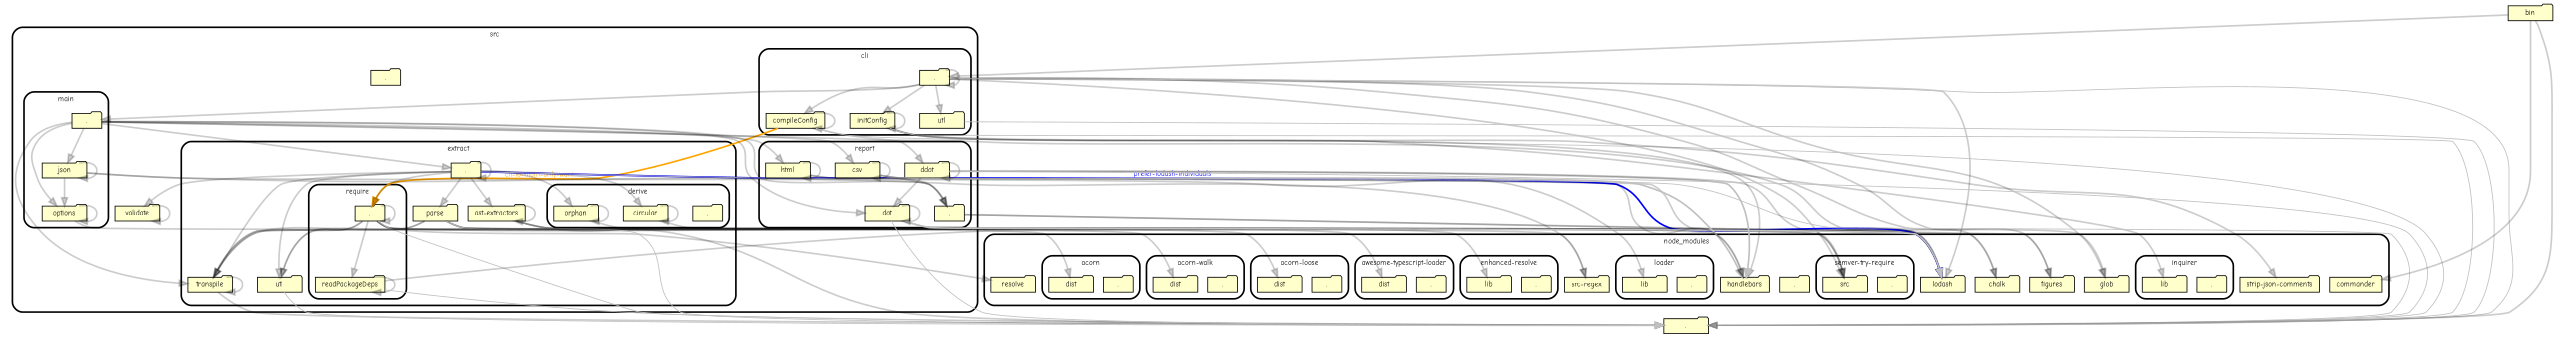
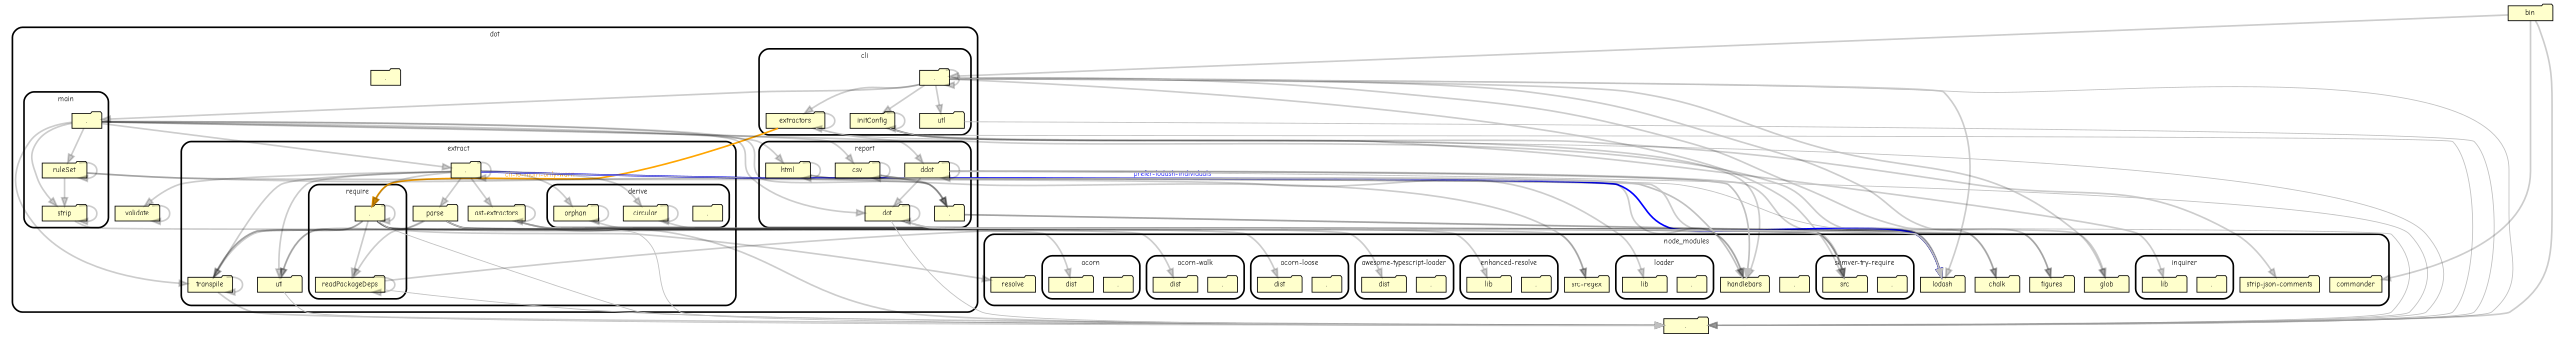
  strict digraph {
    compound=true
    fillcolor="#ffffff"
    fontname="Comic Neue"
    fontsize=9
    nodesep=0.16
    ordering=out
    rankdir=TB
    ranksep=0.18
    splines=true
    style="rounded,bold,filled"
    node [fillcolor="#ffffcc" fontname="Comic Neue" fontsize=9 shape=folder style="rounded, filled"]
    edge [arrowhead=normal color="#00000033" fontname="Comic Neue" fontsize=9 penwidth=2.0]
    n1 [height=0.2 label="." width=0.5]
    n2 [height=0.2 label=dist]
    n3 [height=0.2 label="." width=0.5]
    n4 [height=0.2 label=dist]
    n5 [height=0.2 label="." width=0.5]
    n6 [height=0.2 label=dist]
    n7 [height=0.2 label="." width=0.5]
    n8 [height=0.2 label=dist]
    n9 [height=0.2 label="." width=0.5]
    n10 [height=0.2 label=lib]
    n11 [height=0.2 label="." width=0.5]
    n12 [height=0.2 label=lib]
    n13 [height=0.2 label="." width=0.5]
    n14 [height=0.2 label=lib]
    n15 [height=0.2 label="." width=0.5]
    n16 [height=0.2 label=src]
    n17 [height=0.2 label="." width=0.5]
    n18 [height=0.2 label=chalk]
    n19 [height=0.2 label=commander]
    n20 [height=0.2 label=figures]
    n21 [height=0.2 label=glob]
    n22 [height=0.2 label=handlebars]
    n23 [height=0.2 label=lodash]
    n24 [height=0.2 label=resolve]
    n25 [height=0.2 label="src-regex"]
    n26 [height=0.2 label="strip-json-comments"]
    n27 [height=0.2 label="." width=0.5]
-   n28 [height=0.2 label=compileConfig]
+   n28 [height=0.2 label=extractors]
    n29 [height=0.2 label=initConfig]
    n30 [height=0.2 label=utl]
    n31 [height=0.2 label="." width=0.5]
    n32 [height=0.2 label=circular]
    n33 [height=0.2 label=orphan]
    n34 [height=0.2 label="." width=0.5]
    n35 [height=0.2 label=readPackageDeps]
    n36 [height=0.2 label="." width=0.5]
    n37 [height=0.2 label="ast-extractors"]
    n38 [height=0.2 label=parse]
    n39 [height=0.2 label=transpile]
    n40 [height=0.2 label=utl]
    n41 [height=0.2 label="." width=0.5]
-   n42 [height=0.2 label=options]
-   n43 [height=0.2 label=json]
+   n42 [height=0.2 label=strip]
+   n43 [height=0.2 label=ruleSet]
    n44 [height=0.2 label="." width=0.5]
    n45 [height=0.2 label=csv]
    n46 [height=0.2 label=ddot]
    n47 [height=0.2 label=dot]
    n48 [height=0.2 label=html]
    n49 [height=0.2 label="." width=0.5]
    n50 [height=0.2 label=validate]
    n51 [height=0.2 label="."]
    n52 [height=0.2 label=bin]
    subgraph cluster_1 {
      label=node_modules
      n17
      n18
      n19
      n20
      n21
      n22
      n23
      n24
      n25
      n26
      subgraph cluster_2 {
        label="awesome-typescript-loader"
        n1
        n2
      }
      subgraph cluster_3 {
        label="acorn-loose"
        n3
        n4
      }
      subgraph cluster_4 {
        label="acorn-walk"
        n5
        n6
      }
      subgraph cluster_5 {
        label=acorn
        n7
        n8
      }
      subgraph cluster_6 {
        label=loader
        n9
        n10
      }
      subgraph cluster_7 {
        label="enhanced-resolve"
        n11
        n12
      }
      subgraph cluster_8 {
        label=inquirer
        n13
        n14
      }
      subgraph cluster_9 {
        label="semver-try-require"
        n15
        n16
      }
    }
    subgraph cluster_10 {
-     label=src
+     label=dot
      n49
      n50
      subgraph cluster_11 {
        label=cli
        n27
        n28
        n29
        n30
      }
      subgraph cluster_12 {
        label=extract
        n36
        n37
        n38
        n39
        n40
        subgraph cluster_13 {
          label=derive
          n31
          n32
          n33
        }
        subgraph cluster_14 {
          label=require
          n34
          n35
        }
      }
      subgraph cluster_15 {
        label=main
        n41
        n42
        n43
      }
      subgraph cluster_16 {
        label=report
        n44
        n45
        n46
        n47
        n48
      }
    }
    n27 -> n16
    n27 -> n18
    n27 -> n20
    n27 -> n21
    n27 -> n23
    n27 -> n27
    n27 -> n28
    n27 -> n29
    n27 -> n30
    n27 -> n41
    n27 -> n51 [color=grey penwidth=1.0]
    n28 -> n23
    n28 -> n28
    n28 -> n34 [color=orange fontcolor=orange xlabel="cli-to-main-only-warn"]
    n28 -> n51 [color=grey penwidth=1.0]
    n29 -> n14
    n29 -> n22
    n29 -> n26
    n29 -> n29
    n29 -> n51 [color=grey penwidth=1.0]
    n30 -> n51 [color=grey penwidth=1.0]
    n32 -> n23
    n32 -> n32
    n33 -> n23
    n33 -> n33
    n34 -> n2
    n34 -> n12
    n34 -> n23
    n34 -> n24
    n34 -> n34
    n34 -> n35
    n34 -> n39
    n34 -> n40
    n34 -> n51 [color=grey penwidth=1.0]
    n35 -> n23
    n35 -> n35
    n35 -> n51 [color=grey penwidth=1.0]
    n36 -> n21
    n36 -> n23 [color=blue fontcolor=blue xlabel="prefer-lodash-individuals"]
    n36 -> n32
    n36 -> n33
    n36 -> n34
    n36 -> n36
    n36 -> n37
    n36 -> n38
    n36 -> n39
    n36 -> n40
    n36 -> n50
    n36 -> n51 [color=grey penwidth=1.0]
    n37 -> n6
-   n37 -> n16
+   n37 -> n16 [color=grey]
    n37 -> n37
    n37 -> n51
    n38 -> n4
    n38 -> n8
    n38 -> n16
-   n38 -> n39
+   n38 -> n35
    n38 -> n40
    n38 -> n51 [color=grey penwidth=1.0]
    n39 -> n16
    n39 -> n23
    n39 -> n39
    n39 -> n51
    n40 -> n51 [color=grey penwidth=1.0]
    n41 -> n36
    n41 -> n39
    n41 -> n42
    n41 -> n43
    n41 -> n44
    n41 -> n45
    n41 -> n46
    n41 -> n47
    n41 -> n48
    n42 -> n25
    n42 -> n42
    n43 -> n10
    n43 -> n25
    n43 -> n42
    n43 -> n43
    n44 -> n18
    n44 -> n20
    n45 -> n22 [color=grey]
    n45 -> n44
    n45 -> n45
    n46 -> n22 [color=grey]
    n46 -> n23
    n46 -> n46
    n46 -> n47
    n46 -> n51 [color=grey penwidth=1.0]
    n47 -> n22
    n47 -> n23 [color=grey]
    n47 -> n47
    n47 -> n51 [color=grey penwidth=1.0]
    n48 -> n22
    n48 -> n44
    n48 -> n48
    n50 -> n50
    n52 -> n19
    n52 -> n27
    n52 -> n51
  }
